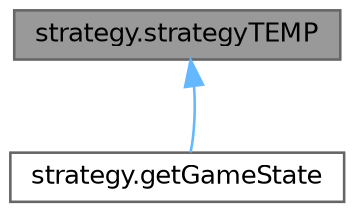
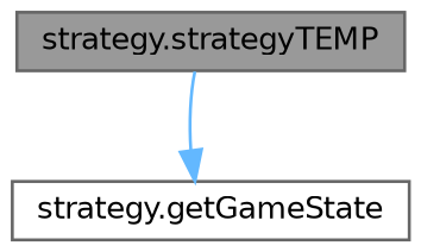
  digraph {
    rankdir=TB
    node [fontname=Helvetica fontsize=10 shape=box style=filled]
    n1 [color=gray40 fillcolor=grey60 fontcolor=black height=0.2 label="strategy.strategyTEMP" width=0.4]
    n2 [color=grey40 fillcolor=white height=0.2 label="strategy.getGameState" width=0.4]
-   n2 -> n1 [color=steelblue1 fontname=Helvetica fontsize=10 labelfontname=Helvetica labelfontsize=10 style=solid]
+   n1 -> n2 [color=steelblue1 fontname=Helvetica fontsize=10 labelfontname=Helvetica labelfontsize=10 style=solid]
  }
